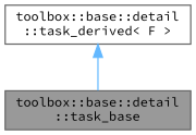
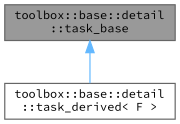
  digraph {
    fontname="Source Code Pro"
    node [color=gray40 fontname="Source Code Pro" fontsize=10 shape=box style=filled]
    n1 [fillcolor=grey60 fontcolor=black height=0.2 label="toolbox::base::detail\l::task_base" width=0.4]
    n2 [fillcolor=white height=0.2 label="toolbox::base::detail\l::task_derived\< F \>" width=0.4]
-   n2 -> n1 [color=steelblue1 dir=back fontname="Source Code Pro" fontsize=10 labelfontname=Helvetica labelfontsize=10 style=solid]
+   n1 -> n2 [color=steelblue1 dir=back fontname="Source Code Pro" fontsize=10 labelfontname=Helvetica labelfontsize=10 style=solid]
  }
